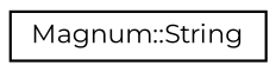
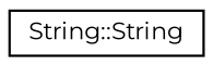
  digraph {
    rankdir=LR
    fontname=Montserrat
-   n1 [color=black fillcolor=white fontname=Montserrat fontsize=10 height=0.2 label="Magnum::String" shape=record style=filled width=0.4]
+   n1 [color=black fillcolor=white fontname=Montserrat fontsize=10 height=0.2 label="String::String" shape=record style=filled width=0.4]
  }
